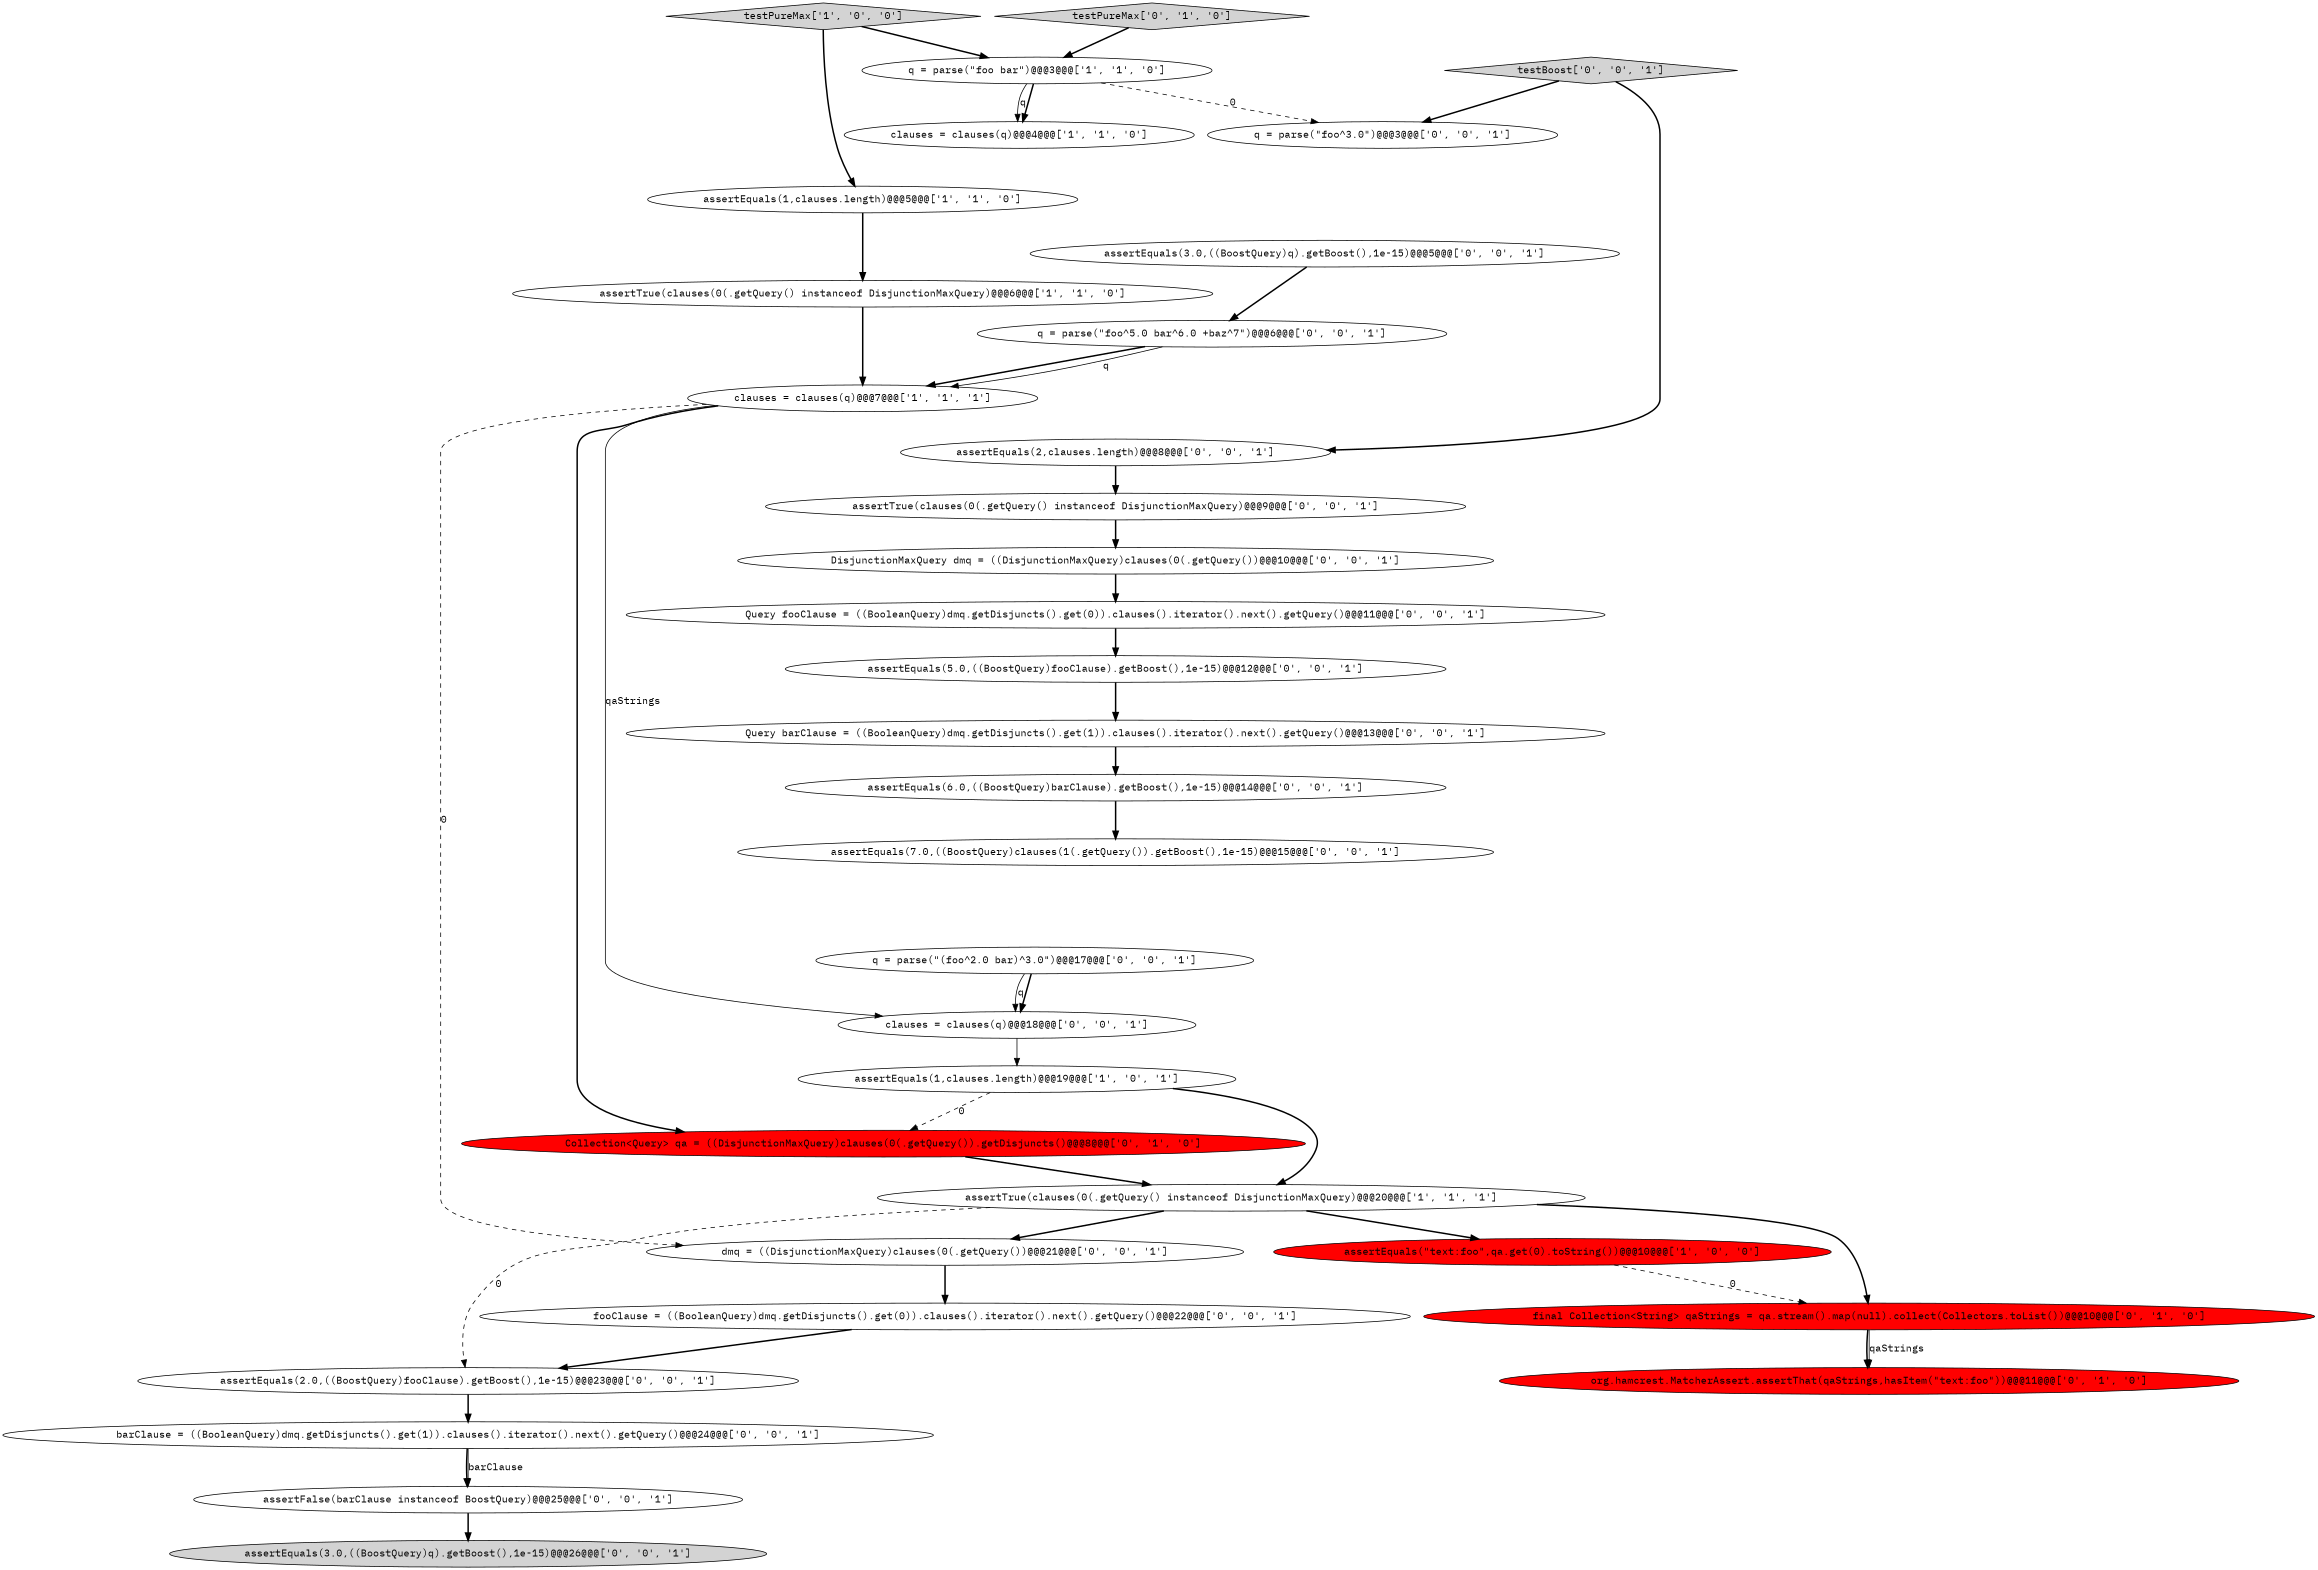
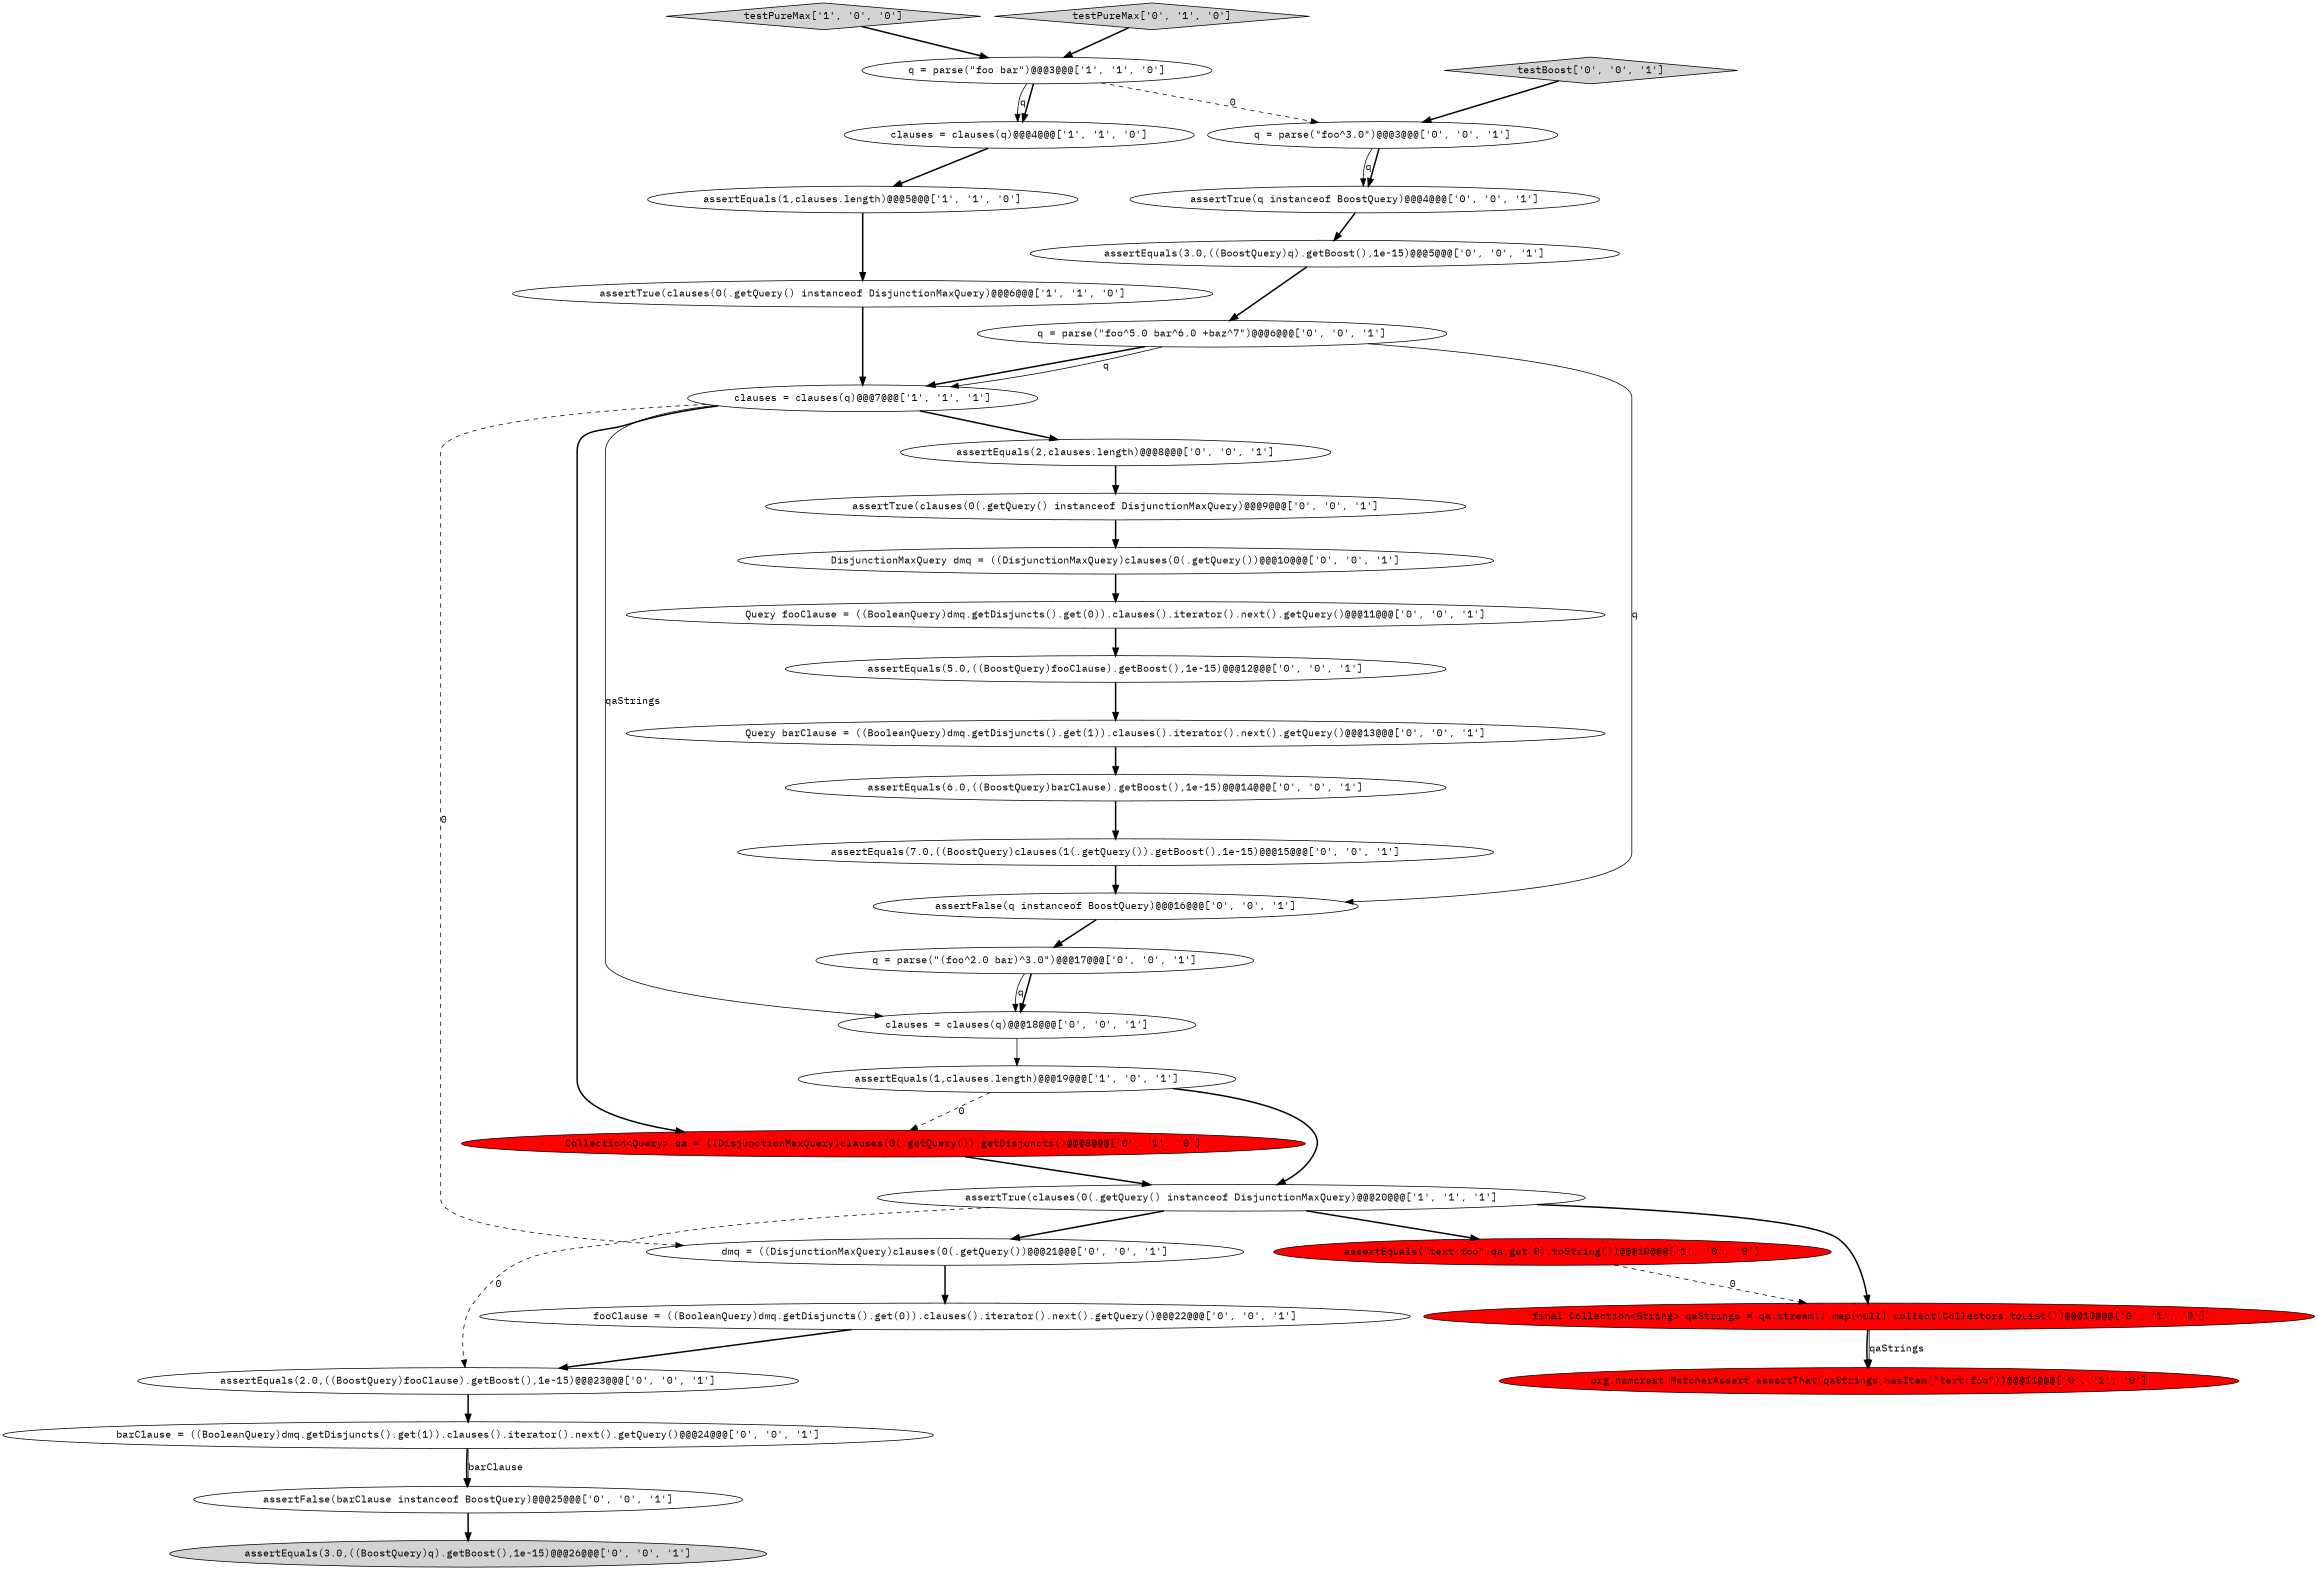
  digraph {
    fontname="IBM Plex Mono"
    node [fillcolor=white fontname="IBM Plex Mono" shape=ellipse style=filled]
    edge [fontname="IBM Plex Mono" style=bold]
    n1 [label="clauses = clauses(q)@@@7@@@['1', '1', '1']"]
    n2 [label="dmq = ((DisjunctionMaxQuery)clauses(0(.getQuery())@@@21@@@['0', '0', '1']"]
    n3 [label="clauses = clauses(q)@@@18@@@['0', '0', '1']"]
    n4 [fillcolor=red label="Collection<Query> qa = ((DisjunctionMaxQuery)clauses(0(.getQuery()).getDisjuncts()@@@8@@@['0', '1', '0']"]
    n5 [label="assertEquals(2,clauses.length)@@@8@@@['0', '0', '1']"]
    n6 [label="assertEquals(1,clauses.length)@@@19@@@['1', '0', '1']"]
    n7 [label="assertTrue(clauses(0(.getQuery() instanceof DisjunctionMaxQuery)@@@20@@@['1', '1', '1']"]
    n8 [label="fooClause = ((BooleanQuery)dmq.getDisjuncts().get(0)).clauses().iterator().next().getQuery()@@@22@@@['0', '0', '1']"]
    n9 [label="assertTrue(clauses(0(.getQuery() instanceof DisjunctionMaxQuery)@@@9@@@['0', '0', '1']"]
    n10 [label="assertEquals(5.0,((BoostQuery)fooClause).getBoost(),1e-15)@@@12@@@['0', '0', '1']"]
    n11 [label="Query barClause = ((BooleanQuery)dmq.getDisjuncts().get(1)).clauses().iterator().next().getQuery()@@@13@@@['0', '0', '1']"]
    n12 [label="assertEquals(6.0,((BoostQuery)barClause).getBoost(),1e-15)@@@14@@@['0', '0', '1']"]
    n13 [label="assertEquals(7.0,((BoostQuery)clauses(1(.getQuery()).getBoost(),1e-15)@@@15@@@['0', '0', '1']"]
    n14 [label="assertEquals(2.0,((BoostQuery)fooClause).getBoost(),1e-15)@@@23@@@['0', '0', '1']"]
    n15 [fillcolor=red label="assertEquals(\"text:foo\",qa.get(0).toString())@@@10@@@['1', '0', '0']"]
    n16 [fillcolor=red label="final Collection<String> qaStrings = qa.stream().map(null).collect(Collectors.toList())@@@10@@@['0', '1', '0']"]
    n17 [fillcolor=lightgray label="testBoost['0', '0', '1']" shape=diamond]
    n18 [label="q = parse(\"foo^3.0\")@@@3@@@['0', '0', '1']"]
+   n19 [label="assertTrue(q instanceof BoostQuery)@@@4@@@['0', '0', '1']"]
    n20 [label="barClause = ((BooleanQuery)dmq.getDisjuncts().get(1)).clauses().iterator().next().getQuery()@@@24@@@['0', '0', '1']"]
    n21 [label="assertFalse(barClause instanceof BoostQuery)@@@25@@@['0', '0', '1']"]
    n22 [fillcolor=lightgray label="testPureMax['0', '1', '0']" shape=diamond]
    n23 [label="q = parse(\"foo bar\")@@@3@@@['1', '1', '0']"]
    n24 [label="clauses = clauses(q)@@@4@@@['1', '1', '0']"]
    n25 [label="q = parse(\"(foo^2.0 bar)^3.0\")@@@17@@@['0', '0', '1']"]
+   n26 [label="assertFalse(q instanceof BoostQuery)@@@16@@@['0', '0', '1']"]
    n27 [label="assertEquals(1,clauses.length)@@@5@@@['1', '1', '0']"]
    n28 [label="assertTrue(clauses(0(.getQuery() instanceof DisjunctionMaxQuery)@@@6@@@['1', '1', '0']"]
    n29 [label="DisjunctionMaxQuery dmq = ((DisjunctionMaxQuery)clauses(0(.getQuery())@@@10@@@['0', '0', '1']"]
    n30 [label="Query fooClause = ((BooleanQuery)dmq.getDisjuncts().get(0)).clauses().iterator().next().getQuery()@@@11@@@['0', '0', '1']"]
    n31 [label="assertEquals(3.0,((BoostQuery)q).getBoost(),1e-15)@@@5@@@['0', '0', '1']"]
    n32 [label="q = parse(\"foo^5.0 bar^6.0 +baz^7\")@@@6@@@['0', '0', '1']"]
    n33 [fillcolor=lightgray label="testPureMax['1', '0', '0']" shape=diamond]
    n34 [fillcolor=red label="org.hamcrest.MatcherAssert.assertThat(qaStrings,hasItem(\"text:foo\"))@@@11@@@['0', '1', '0']"]
    n35 [fillcolor=lightgray label="assertEquals(3.0,((BoostQuery)q).getBoost(),1e-15)@@@26@@@['0', '0', '1']"]
    n1 -> n2 [label=0 style=dashed]
    n1 -> n3 [label=qaStrings style=solid]
    n1 -> n4
-   n17 -> n5
+   n1 -> n5
    n2 -> n8
    n3 -> n6 [style=solid]
    n4 -> n7
    n5 -> n9
    n6 -> n4 [label=0 style=dashed]
    n6 -> n7
    n7 -> n2
    n7 -> n14 [label=0 style=dashed]
    n7 -> n15
    n7 -> n16
    n8 -> n14
    n9 -> n29
    n10 -> n11
    n11 -> n12
    n12 -> n13
+   n13 -> n26
    n14 -> n20
    n15 -> n16 [label=0 style=dashed]
    n16 -> n34 [label=qaStrings style=solid]
    n16 -> n34
    n17 -> n18
+   n18 -> n19
+   n18 -> n19 [label=q style=solid]
+   n19 -> n31
    n20 -> n21
    n20 -> n21 [label=barClause style=solid]
    n21 -> n35
    n22 -> n23
    n23 -> n18 [label=0 style=dashed]
    n23 -> n24
    n23 -> n24 [label=q style=solid]
-   n33 -> n27
+   n24 -> n27
    n25 -> n3
    n25 -> n3 [label=q style=solid]
+   n26 -> n25
    n27 -> n28
    n28 -> n1
    n29 -> n30
    n30 -> n10
    n31 -> n32
    n32 -> n1
    n32 -> n1 [label=q style=solid]
+   n32 -> n26 [label=q style=solid]
    n33 -> n23
  }
